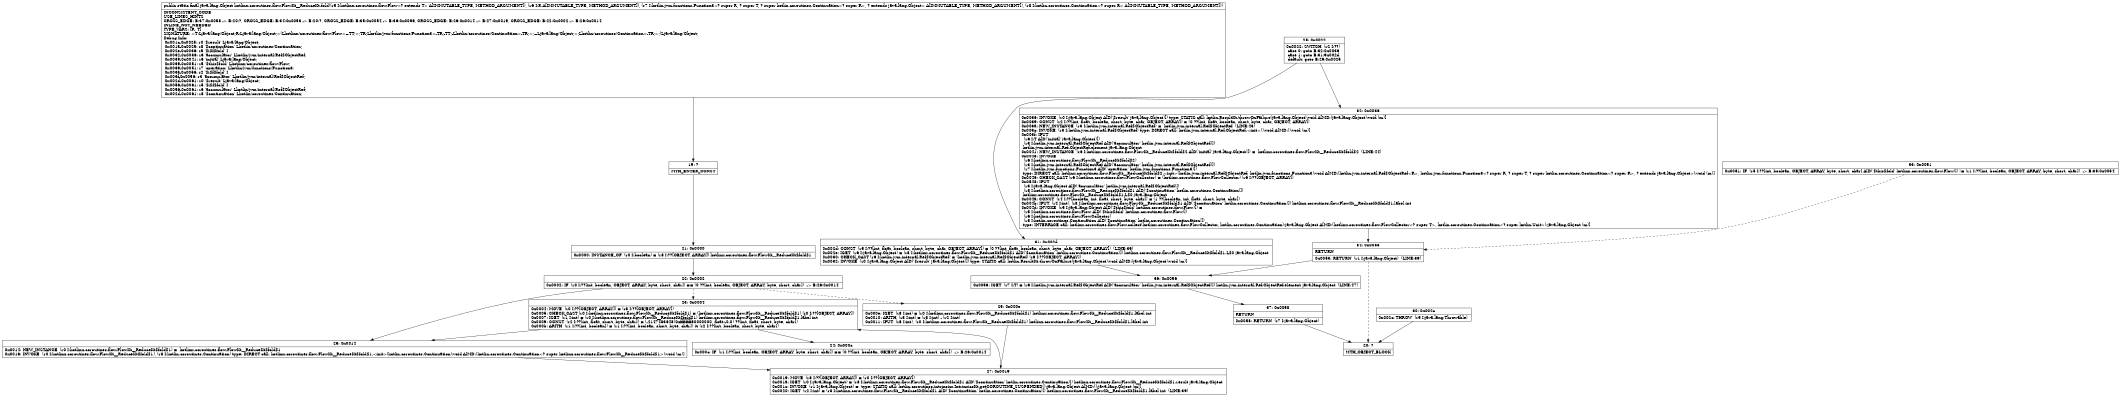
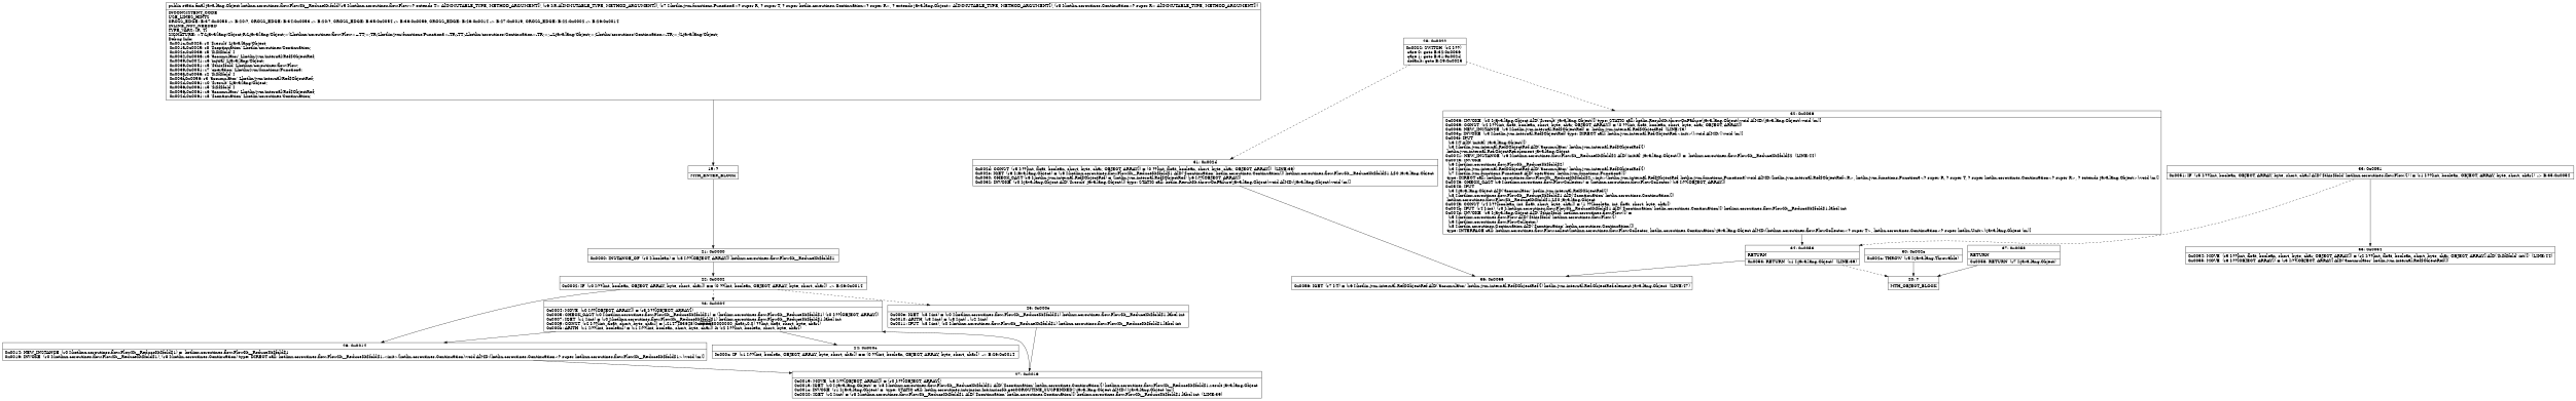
  digraph {
    node [shape=record]
-   n1 [label="{19\:\ ?|MTH_ENTER_CONST\l}"]
+   n1 [label="{19\:\ ?|MTH_ENTER_BLOCK\l}"]
    n2 [label="{21\:\ 0x0000|0x0000: INSTANCE_OF  (r0 I:boolean) = (r8 I:??[OBJECT, ARRAY]) kotlinx.coroutines.flow.FlowKt__ReduceKt$fold$1 \l}"]
    n3 [label="{22\:\ 0x0002|0x0002: IF  (r0 I:??[int, boolean, OBJECT, ARRAY, byte, short, char]) == (0 ??[int, boolean, OBJECT, ARRAY, byte, short, char])  \-\> B:26:0x0014 \l}"]
    n4 [label="{23\:\ 0x0004|0x0004: MOVE  (r0 I:??[OBJECT, ARRAY]) = (r8 I:??[OBJECT, ARRAY]) \l0x0005: CHECK_CAST (r0 I:kotlinx.coroutines.flow.FlowKt__ReduceKt$fold$1) = (kotlinx.coroutines.flow.FlowKt__ReduceKt$fold$1) (r0 I:??[OBJECT, ARRAY]) \l0x0007: IGET  (r1 I:int) = (r0 I:kotlinx.coroutines.flow.FlowKt__ReduceKt$fold$1) kotlinx.coroutines.flow.FlowKt__ReduceKt$fold$1.label int \l0x0009: CONST  (r2 I:??[int, float, short, byte, char]) = (\-2147483648(0xffffffff80000000, float:\-0.0) ??[int, float, short, byte, char]) \l0x000b: ARITH  (r1 I:??[int, boolean]) = (r1 I:??[int, boolean, short, byte, char]) & (r2 I:??[int, boolean, short, byte, char]) \l}"]
    n5 [label="{26\:\ 0x0014|0x0014: NEW_INSTANCE  (r0 I:kotlinx.coroutines.flow.FlowKt__ReduceKt$fold$1) =  kotlinx.coroutines.flow.FlowKt__ReduceKt$fold$1 \l0x0016: INVOKE  (r0 I:kotlinx.coroutines.flow.FlowKt__ReduceKt$fold$1), (r8 I:kotlin.coroutines.Continuation) type: DIRECT call: kotlinx.coroutines.flow.FlowKt__ReduceKt$fold$1.\<init\>(kotlin.coroutines.Continuation):void A[MD:(kotlin.coroutines.Continuation\<? super kotlinx.coroutines.flow.FlowKt__ReduceKt$fold$1\>):void (m)]\l}"]
    n6 [label="{25\:\ 0x000e|0x000e: IGET  (r8 I:int) = (r0 I:kotlinx.coroutines.flow.FlowKt__ReduceKt$fold$1) kotlinx.coroutines.flow.FlowKt__ReduceKt$fold$1.label int \l0x0010: ARITH  (r8 I:int) = (r8 I:int) \- (r2 I:int) \l0x0011: IPUT  (r8 I:int), (r0 I:kotlinx.coroutines.flow.FlowKt__ReduceKt$fold$1) kotlinx.coroutines.flow.FlowKt__ReduceKt$fold$1.label int \l}"]
    n7 [label="{24\:\ 0x000c|0x000c: IF  (r1 I:??[int, boolean, OBJECT, ARRAY, byte, short, char]) == (0 ??[int, boolean, OBJECT, ARRAY, byte, short, char])  \-\> B:26:0x0014 \l}"]
    n8 [label="{27\:\ 0x0019|0x0019: MOVE  (r8 I:??[OBJECT, ARRAY]) = (r0 I:??[OBJECT, ARRAY]) \l0x001a: IGET  (r0 I:java.lang.Object) = (r8 I:kotlinx.coroutines.flow.FlowKt__ReduceKt$fold$1 A[D('$continuation' kotlin.coroutines.Continuation)]) kotlinx.coroutines.flow.FlowKt__ReduceKt$fold$1.result java.lang.Object \l0x001c: INVOKE  (r1 I:java.lang.Object) =  type: STATIC call: kotlin.coroutines.intrinsics.IntrinsicsKt.getCOROUTINE_SUSPENDED():java.lang.Object A[MD:():java.lang.Object (m)]\l0x0020: IGET  (r2 I:int) = (r8 I:kotlinx.coroutines.flow.FlowKt__ReduceKt$fold$1 A[D('$continuation' kotlin.coroutines.Continuation)]) kotlinx.coroutines.flow.FlowKt__ReduceKt$fold$1.label int  (LINE:39)\l}"]
    n9 [label="{28\:\ 0x0022|0x0022: SWITCH  (r2 I:??)\l case 0: goto B:32:0x0036\l case 1: goto B:31:9x002d\l default: goto B:29:0x0025 \l}"]
    n10 [label="{31\:\ 0x002d|0x002d: CONST  (r5 I:??[int, float, boolean, short, byte, char, OBJECT, ARRAY]) = (0 ??[int, float, boolean, short, byte, char, OBJECT, ARRAY])  (LINE:39)\l0x002e: IGET  (r6 I:java.lang.Object) = (r8 I:kotlinx.coroutines.flow.FlowKt__ReduceKt$fold$1 A[D('$continuation' kotlin.coroutines.Continuation)]) kotlinx.coroutines.flow.FlowKt__ReduceKt$fold$1.L$0 java.lang.Object \l0x0030: CHECK_CAST (r6 I:kotlin.jvm.internal.Ref$ObjectRef) = (kotlin.jvm.internal.Ref$ObjectRef) (r6 I:??[OBJECT, ARRAY]) \l0x0032: INVOKE  (r0 I:java.lang.Object A[D('$result' java.lang.Object)]) type: STATIC call: kotlin.ResultKt.throwOnFailure(java.lang.Object):void A[MD:(java.lang.Object):void (m)]\l}"]
    n11 [label="{32\:\ 0x0036|0x0036: INVOKE  (r0 I:java.lang.Object A[D('$result' java.lang.Object)]) type: STATIC call: kotlin.ResultKt.throwOnFailure(java.lang.Object):void A[MD:(java.lang.Object):void (m)]\l0x0039: CONST  (r2 I:??[int, float, boolean, short, byte, char, OBJECT, ARRAY]) = (0 ??[int, float, boolean, short, byte, char, OBJECT, ARRAY]) \l0x003a: NEW_INSTANCE  (r3 I:kotlin.jvm.internal.Ref$ObjectRef) =  kotlin.jvm.internal.Ref$ObjectRef  (LINE:43)\l0x003c: INVOKE  (r3 I:kotlin.jvm.internal.Ref$ObjectRef) type: DIRECT call: kotlin.jvm.internal.Ref.ObjectRef.\<init\>():void A[MD:():void (m)]\l0x003f: IPUT  \l  (r6 I:T A[D('initial' java.lang.Object)])\l  (r3 I:kotlin.jvm.internal.Ref$ObjectRef A[D('accumulator' kotlin.jvm.internal.Ref$ObjectRef)])\l kotlin.jvm.internal.Ref.ObjectRef.element java.lang.Object \l0x0041: NEW_INSTANCE  (r6 I:kotlinx.coroutines.flow.FlowKt__ReduceKt$fold$2 A[D('initial' java.lang.Object)]) =  kotlinx.coroutines.flow.FlowKt__ReduceKt$fold$2  (LINE:44)\l0x0043: INVOKE  \l  (r6 I:kotlinx.coroutines.flow.FlowKt__ReduceKt$fold$2)\l  (r3 I:kotlin.jvm.internal.Ref$ObjectRef A[D('accumulator' kotlin.jvm.internal.Ref$ObjectRef)])\l  (r7 I:kotlin.jvm.functions.Function3 A[D('operation' kotlin.jvm.functions.Function3)])\l type: DIRECT call: kotlinx.coroutines.flow.FlowKt__ReduceKt$fold$2.\<init\>(kotlin.jvm.internal.Ref$ObjectRef, kotlin.jvm.functions.Function3):void A[MD:(kotlin.jvm.internal.Ref$ObjectRef\<R\>, kotlin.jvm.functions.Function3\<? super R, ? super T, ? super kotlin.coroutines.Continuation\<? super R\>, ? extends java.lang.Object\>):void (m)]\l0x0046: CHECK_CAST (r6 I:kotlinx.coroutines.flow.FlowCollector) = (kotlinx.coroutines.flow.FlowCollector) (r6 I:??[OBJECT, ARRAY]) \l0x0548: IPUT  \l  (r3 I:java.lang.Object A[D('accumulator' kotlin.jvm.internal.Ref$ObjectRef)])\l  (r8 I:kotlinx.coroutines.flow.FlowKt__ReduceKt$fold$1 A[D('$continuation' kotlin.coroutines.Continuation)])\l kotlinx.coroutines.flow.FlowKt__ReduceKt$fold$1.L$0 java.lang.Object \l0x004a: CONST  (r4 I:??[boolean, int, float, short, byte, char]) = (1 ??[boolean, int, float, short, byte, char]) \l0x004b: IPUT  (r4 I:int), (r8 I:kotlinx.coroutines.flow.FlowKt__ReduceKt$fold$1 A[D('$continuation' kotlin.coroutines.Continuation)]) kotlinx.coroutines.flow.FlowKt__ReduceKt$fold$1.label int \l0x004d: INVOKE  (r5 I:java.lang.Object A[D('$this$fold' kotlinx.coroutines.flow.Flow)]) = \l  (r5 I:kotlinx.coroutines.flow.Flow A[D('$this$fold' kotlinx.coroutines.flow.Flow)])\l  (r6 I:kotlinx.coroutines.flow.FlowCollector)\l  (r8 I:kotlin.coroutines.Continuation A[D('$continuation' kotlin.coroutines.Continuation)])\l type: INTERFACE call: kotlinx.coroutines.flow.Flow.collect(kotlinx.coroutines.flow.FlowCollector, kotlin.coroutines.Continuation):java.lang.Object A[MD:(kotlinx.coroutines.flow.FlowCollector\<? super T\>, kotlin.coroutines.Continuation\<? super kotlin.Unit\>):java.lang.Object (m)]\l}"]
    n12 [label="{36\:\ 0x0056|0x0056: IGET  (r7 I:T) = (r6 I:kotlin.jvm.internal.Ref$ObjectRef A[D('accumulator' kotlin.jvm.internal.Ref$ObjectRef)]) kotlin.jvm.internal.Ref.ObjectRef.element java.lang.Object  (LINE:47)\l}"]
    n13 [label="{34\:\ 0x0053|RETURN\l|0x0053: RETURN  (r1 I:java.lang.Object)  (LINE:39)\l}"]
    n14 [label="{30\:\ 0x002c|0x002c: THROW  (r5 I:java.lang.Throwable) \l}"]
    n15 [label="{20\:\ ?|MTH_OBJECT_BLOCK\l}"]
    n16 [label="{37\:\ 0x0058|RETURN\l|0x0058: RETURN  (r7 I:java.lang.Object) \l}"]
    n17 [label="{33\:\ 0x0051|0x0051: IF  (r5 I:??[int, boolean, OBJECT, ARRAY, byte, short, char] A[D('$this$fold' kotlinx.coroutines.flow.Flow)]) != (r1 I:??[int, boolean, OBJECT, ARRAY, byte, short, char])  \-\> B:35:0x0054 \l}"]
+   n18 [label="{35\:\ 0x0054|0x0054: MOVE  (r5 I:??[int, float, boolean, short, byte, char, OBJECT, ARRAY]) = (r2 I:??[int, float, boolean, short, byte, char, OBJECT, ARRAY] A[D('$i$f$fold' int)])  (LINE:44)\l0x0055: MOVE  (r6 I:??[OBJECT, ARRAY]) = (r3 I:??[OBJECT, ARRAY] A[D('accumulator' kotlin.jvm.internal.Ref$ObjectRef)]) \l}"]
    n19 [label="{public static final java.lang.Object kotlinx.coroutines.flow.FlowKt__ReduceKt.fold((r5 I:kotlinx.coroutines.flow.Flow\<? extends T\> A[IMMUTABLE_TYPE, METHOD_ARGUMENT]), (r6 I:R A[IMMUTABLE_TYPE, METHOD_ARGUMENT]), (r7 I:kotlin.jvm.functions.Function3\<? super R, ? super T, ? super kotlin.coroutines.Continuation\<? super R\>, ? extends java.lang.Object\> A[IMMUTABLE_TYPE, METHOD_ARGUMENT]), (r8 I:kotlin.coroutines.Continuation\<? super R\> A[IMMUTABLE_TYPE, METHOD_ARGUMENT]))  | INCONSISTENT_CODE\lUSE_LINES_HINTS\lCROSS_EDGE: B:37:0x0058 \-\> B:20:?, CROSS_EDGE: B:34:0x0053 \-\> B:20:?, CROSS_EDGE: B:35:0x0054 \-\> B:36:0x0056, CROSS_EDGE: B:26:0x0014 \-\> B:27:0x0019, CROSS_EDGE: B:22:0x0002 \-\> B:26:0x0014\lINLINE_NOT_NEEDED\lTYPE_VARS: [R, T]\lSIGNATURE: \<T:Ljava\/lang\/Object;R:Ljava\/lang\/Object;\>(Lkotlinx\/coroutines\/flow\/Flow\<+TT;\>;TR;Lkotlin\/jvm\/functions\/Function3\<\-TR;\-TT;\-Lkotlin\/coroutines\/Continuation\<\-TR;\>;+Ljava\/lang\/Object;\>;Lkotlin\/coroutines\/Continuation\<\-TR;\>;)Ljava\/lang\/Object;\lDebug Info:\l  0x001c\-0x0025: r0 '$result' Ljava\/lang\/Object;\l  0x001a\-0x0025: r8 '$continuation' Lkotlin\/coroutines\/Continuation;\l  0x002e\-0x0036: r5 '$i$f$fold' I\l  0x0032\-0x0036: r6 'accumulator' Lkotlin\/jvm\/internal\/Ref$ObjectRef;\l  0x0039\-0x0041: r6 'initial' Ljava\/lang\/Object;\l  0x0039\-0x0051: r5 '$this$fold' Lkotlinx\/coroutines\/flow\/Flow;\l  0x0039\-0x0051: r7 'operation' Lkotlin\/jvm\/functions\/Function3;\l  0x003a\-0x0056: r2 '$i$f$fold' I\l  0x003f\-0x0056: r3 'accumulator' Lkotlin\/jvm\/internal\/Ref$ObjectRef;\l  0x002d\-0x0061: r0 '$result' Ljava\/lang\/Object;\l  0x0056\-0x0061: r5 '$i$f$fold' I\l  0x0056\-0x0061: r6 'accumulator' Lkotlin\/jvm\/internal\/Ref$ObjectRef;\l  0x002d\-0x0061: r8 '$continuation' Lkotlin\/coroutines\/Continuation;\l}"]
    n1 -> n2
    n2 -> n3
    n3 -> n4 [style=dashed]
    n3 -> n5
    n3 -> n6 [style=dashed]
    n4 -> n5
    n4 -> n7
    n5 -> n8
    n6 -> n8
    n8 -> n4
-   n9 -> n10
-   n9 -> n11
+   n9 -> n10 [style=dashed]
+   n9 -> n11 [style=dashed]
    n10 -> n12
    n11 -> n13
-   n12 -> n16
    n13 -> n12
    n13 -> n15 [style=dashed]
    n14 -> n15
    n16 -> n15
    n17 -> n13 [style=dashed]
+   n17 -> n18
    n19 -> n1
  }
